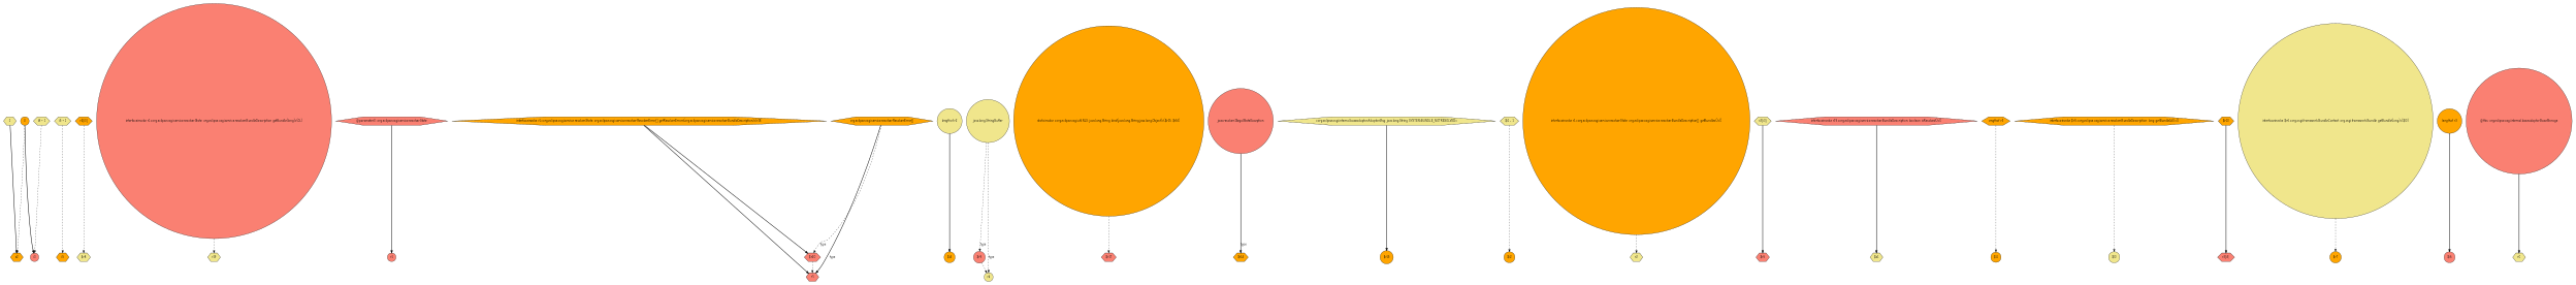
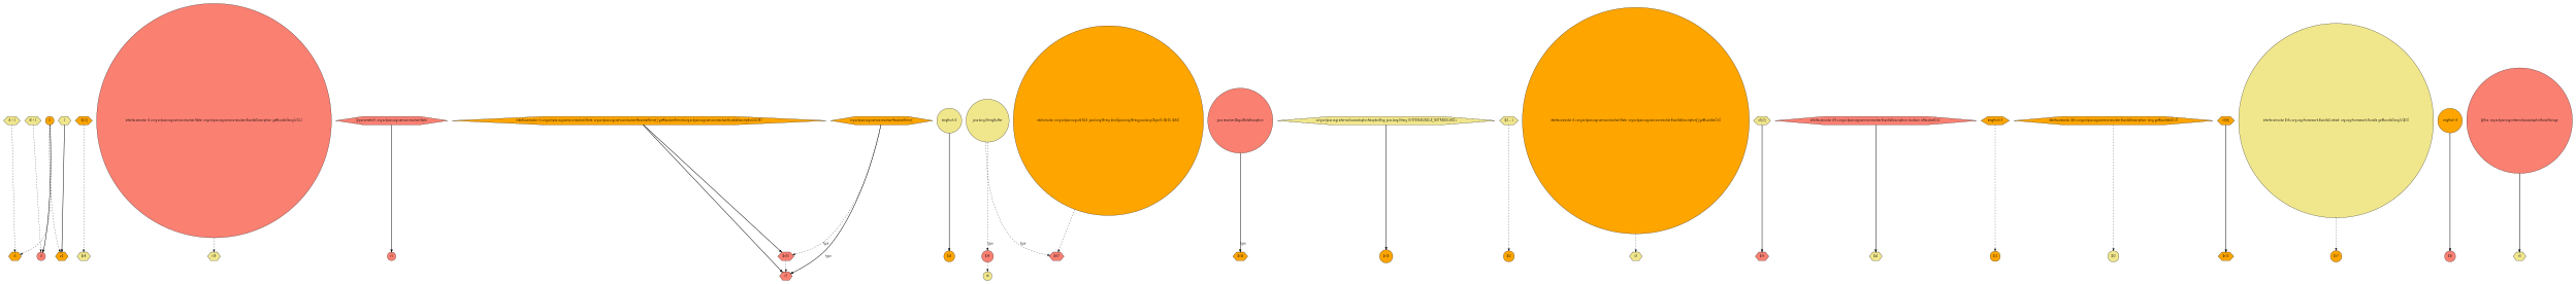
  digraph {
    fontname="Comic Neue"
    node [fillcolor=orange fontname="Comic Neue" shape=hexagon style=filled]
    edge [fontname="Comic Neue" style=dashed]
    n1 [label=0 shape=circle]
    n2 [label=i5]
    n3 [label=z2]
    n4 [fillcolor=salmon label=i3 shape=circle]
    n5 [label="r2[i3]"]
    n6 [fillcolor=khaki label="$r8"]
    n7 [fillcolor=salmon label="interfaceinvoke r1.<org.eclipse.osgi.service.resolver.State: org.eclipse.osgi.service.resolver.BundleDescription getBundle(long)>(0L)" shape=circle]
    n8 [fillcolor=khaki label=r19]
    n9 [fillcolor=salmon label="@parameter0: org.eclipse.osgi.service.resolver.State"]
    n10 [fillcolor=salmon label=r1 shape=circle]
    n11 [fillcolor=khaki label=1]
    n12 [label="interfaceinvoke r1.<org.eclipse.osgi.service.resolver.State: org.eclipse.osgi.service.resolver.ResolverError[] getResolverErrors(org.eclipse.osgi.service.resolver.BundleDescription)>(r19)"]
    n13 [fillcolor=salmon label=r3]
    n14 [fillcolor=salmon label="$r20"]
    n15 [fillcolor=khaki label="lengthof r2" shape=circle]
    n16 [label="$i4" shape=circle]
    n17 [fillcolor=salmon label="$r9" shape=circle]
    n18 [fillcolor=khaki label=r4 shape=circle]
    n19 [label="staticinvoke <org.eclipse.osgi.util.NLS: java.lang.String bind(java.lang.String,java.lang.Object)>($r15, $r16)" shape=circle]
    n20 [fillcolor=salmon label="$r17"]
    n21 [fillcolor=khaki label="i5 + 1"]
    n22 [fillcolor=salmon label="java.resolver.IllegalStateException" shape=circle]
    n23 [label="$r14"]
    n24 [fillcolor=khaki label="<org.eclipse.osgi.internal.baseadaptor.AdaptorMsg: java.lang.String SYSTEMBUNDLE_NOTRESOLVED>"]
    n25 [label="$r15" shape=circle]
    n26 [fillcolor=khaki label="$i1 - 1"]
    n27 [label="$i2" shape=circle]
    n28 [label="org.eclipse.osgi.service.resolver.ResolverError[]"]
    n29 [label="interfaceinvoke r1.<org.eclipse.osgi.service.resolver.State: org.eclipse.osgi.service.resolver.BundleDescription[] getBundles()>()" shape=circle]
    n30 [fillcolor=khaki label=r2]
    n31 [fillcolor=khaki label="r2[i3]"]
    n32 [fillcolor=salmon label="$r5"]
    n33 [fillcolor=khaki label="java.lang.StringBuffer" shape=circle]
    n34 [fillcolor=salmon label="interfaceinvoke r19.<org.eclipse.osgi.service.resolver.BundleDescription: boolean isResolved()>()"]
    n35 [fillcolor=khaki label="$z1"]
    n36 [fillcolor=khaki label="i8 + 1"]
    n37 [label="lengthof r3"]
    n38 [label="$i1" shape=circle]
    n39 [label="interfaceinvoke $r5.<org.eclipse.osgi.service.resolver.BundleDescription: long getBundleId()>()"]
    n40 [fillcolor=khaki label="$l0" shape=circle]
-   n41 [fillcolor=salmon label="r3[i5]"]
+   n41 [label="r3[i5]"]
    n42 [label="$r10"]
    n43 [fillcolor=khaki label="interfaceinvoke $r6.<org.osgi.framework.BundleContext: org.osgi.framework.Bundle getBundle(long)>($l0)" shape=circle]
    n44 [label="$r7" shape=circle]
    n45 [label="lengthof r3" shape=circle]
    n46 [fillcolor=salmon label="$i6" shape=circle]
    n47 [fillcolor=salmon label="@this: org.eclipse.osgi.internal.baseadaptor.BaseStorage" shape=circle]
    n48 [fillcolor=khaki label=r0]
+   n1 -> n2
    n1 -> n3
    n1 -> n4 [style=bold]
    n5 -> n6
    n7 -> n8
    n9 -> n10 [style=bold]
    n11 -> n3 [style=bold]
    n12 -> n13 [style=bold]
    n12 -> n14 [style=bold]
    n14 -> n13
    n15 -> n16 [style=bold]
    n17 -> n18
    n19 -> n20
    n21 -> n2
    n22 -> n23 [label=type style=bold]
    n24 -> n25 [style=bold]
    n26 -> n27
    n28 -> n13 [label=type style=bold]
    n28 -> n14 [label=type]
    n29 -> n30
    n31 -> n32 [style=bold]
    n33 -> n17 [label=type]
-   n33 -> n18 [label=type]
+   n33 -> n20 [label=type]
    n34 -> n35 [style=bold]
    n36 -> n4
    n37 -> n38
    n39 -> n40
-   n42 -> n41 [style=bold]
+   n41 -> n42 [style=bold]
    n43 -> n44
    n45 -> n46 [style=bold]
    n47 -> n48 [style=bold]
  }
